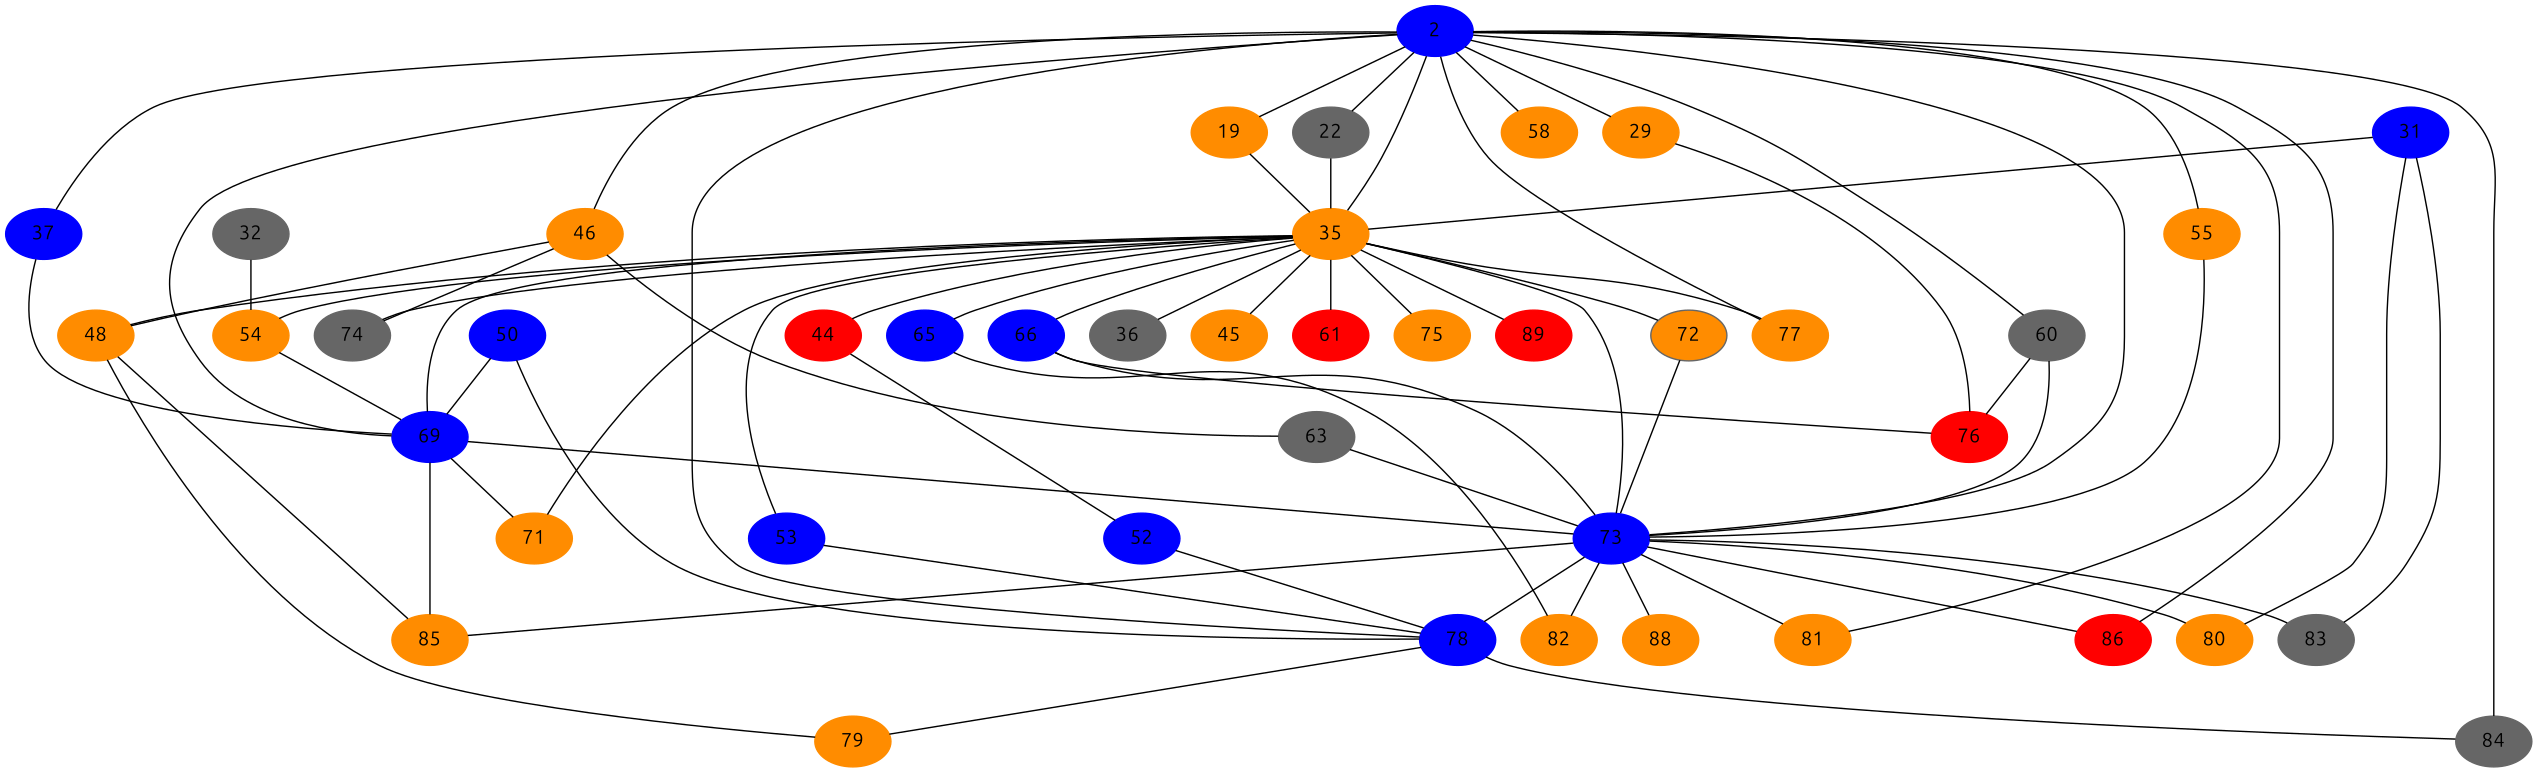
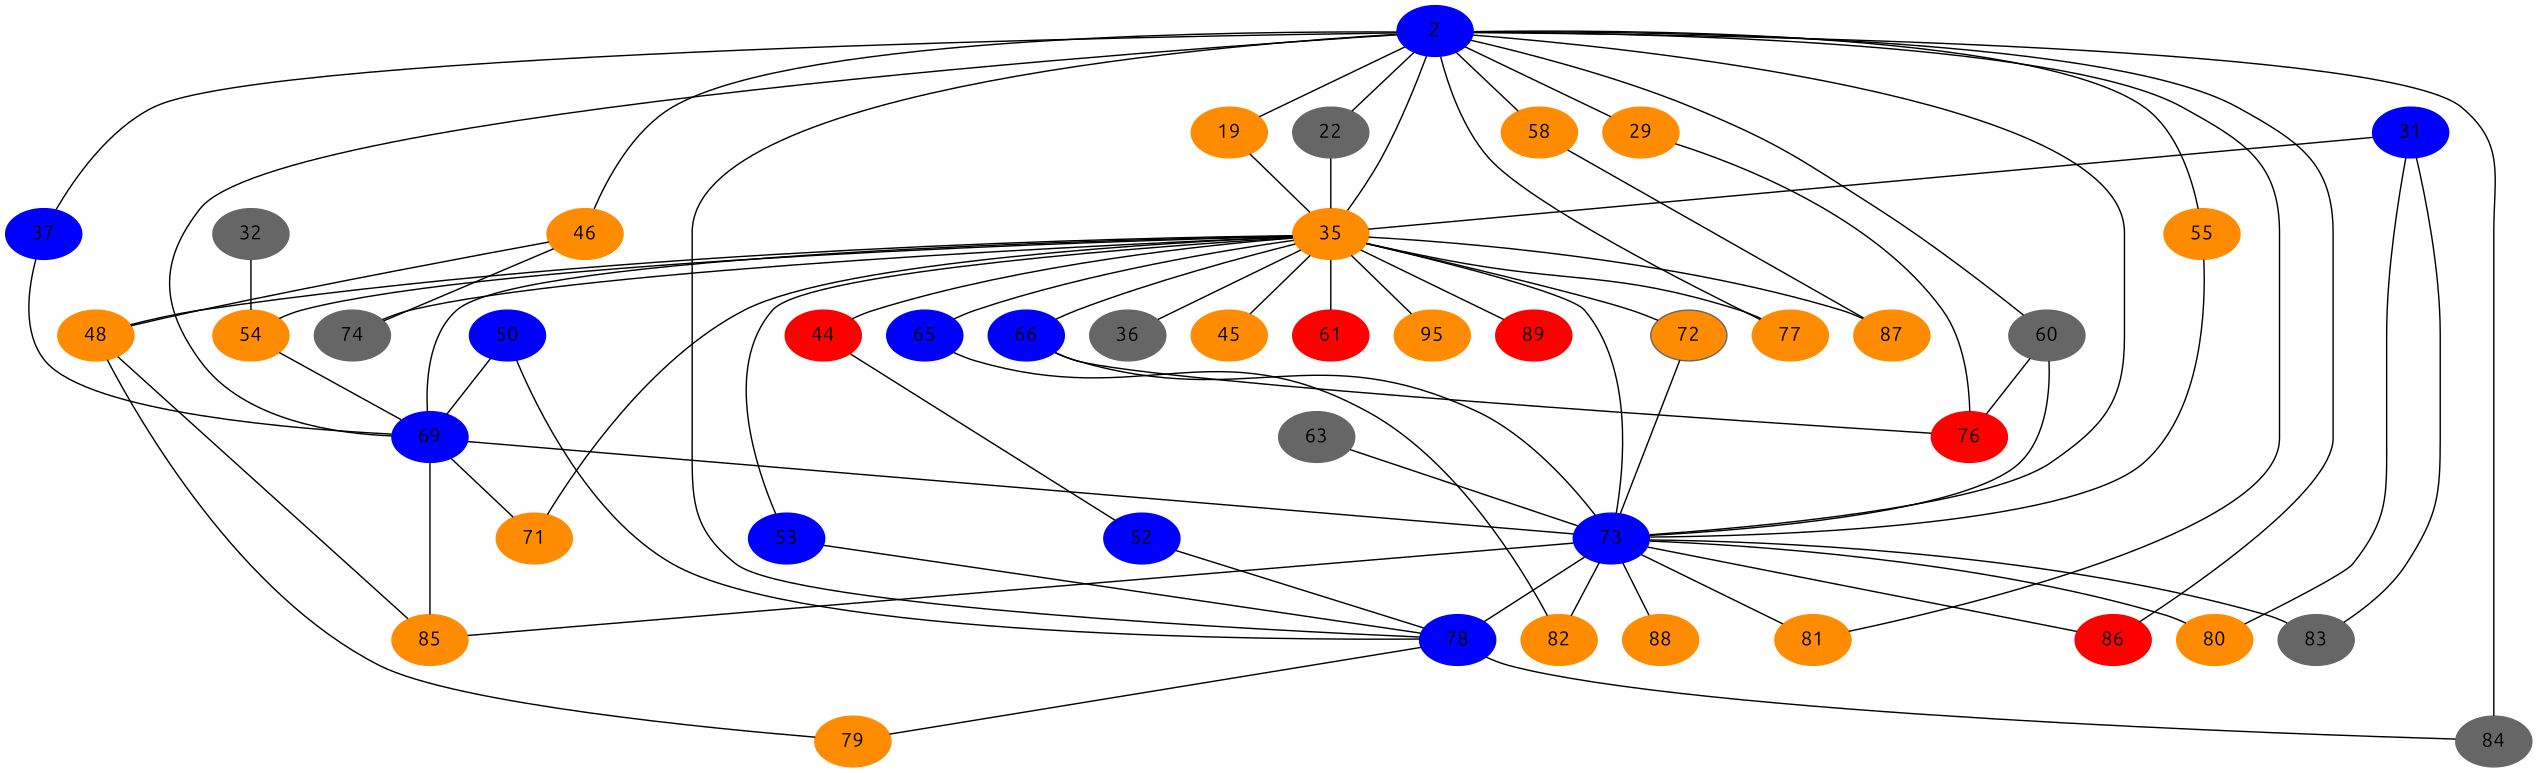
  graph {
    fontname=Ubuntu
    node [color=darkorange fontname=Ubuntu style=filled]
    edge [fontname=Ubuntu]
    2 [color=blue super="+1"]
    19
    22 [color=gray40]
    29 [super="+27"]
    35 [super="+15+21+30+7+9"]
    37 [color=blue]
    46 [super="+20"]
    55
    58
    60 [color=gray40]
    69 [color=blue super="+39+62+5"]
    73 [color=blue super="+26+70+10+67"]
    77
    78 [color=blue super="+13+47"]
    81
    84 [color=gray40 super="+25+24"]
    86 [color=red super="+51"]
    76 [color=red super="+64"]
    36 [color=gray40]
    44 [color=red]
    45
    48 [super="+14+11+38"]
    53 [color=blue]
    54
    61 [color=red]
    65 [color=blue super="+43"]
    66 [color=blue super="+56"]
    71
    72 [color=gray40 fillcolor=darkorange super="+23"]
    74 [color=gray40]
-   75
+   75 [label=95]
+   87
    89 [color=red]
    63 [color=gray40]
    85 [super="+18"]
    80
    83 [color=gray40 super="+40"]
    82
    88
    79
    31 [color=blue]
    32 [color=gray40]
    52 [color=blue]
    50 [color=blue]
    2 -- 19
    2 -- 22
    2 -- 29 [weight=3]
    2 -- 35 [weight=10]
    2 -- 37
    2 -- 46 [weight=2]
    2 -- 55
    2 -- 58 [weight=2]
    2 -- 60
    2 -- 69 [weight=4]
    2 -- 73 [weight=6]
    2 -- 77
    2 -- 78
    2 -- 81
    2 -- 84 [weight=3]
    2 -- 86 [weight=2]
    19 -- 35
    22 -- 35
    29 -- 76
    35 -- 69 [weight=13]
    35 -- 73 [weight=15]
    35 -- 77
    35 -- 36
    35 -- 44 [weight=2]
    35 -- 45 [weight=2]
    35 -- 48 [weight=4]
    35 -- 53
    35 -- 54
    35 -- 61 [weight=2]
    35 -- 65 [weight=3]
    35 -- 66 [weight=4]
    35 -- 71
    35 -- 72 [weight=2]
    35 -- 74
    35 -- 75 [weight=2]
+   35 -- 87
    35 -- 89 [weight=2]
    37 -- 69
    46 -- 48
    46 -- 74
-   46 -- 63
    55 -- 73
+   58 -- 87
    60 -- 73
    60 -- 76
    69 -- 73 [weight=5]
    69 -- 71
    69 -- 85
    73 -- 78 [weight=6]
    73 -- 81
    73 -- 86
    73 -- 85
    73 -- 80
    73 -- 83 [weight=2]
    73 -- 82
    73 -- 88 [weight=2]
    78 -- 84
    78 -- 79
    44 -- 52
    48 -- 85
    48 -- 79
    53 -- 78
    54 -- 69
    65 -- 82
    66 -- 73
    66 -- 76
    72 -- 73
    63 -- 73
    31 -- 35 [weight=2]
    31 -- 80
    31 -- 83
    32 -- 54 [weight=2]
    52 -- 78
    50 -- 69
    50 -- 78
  }
